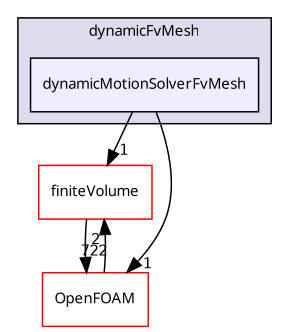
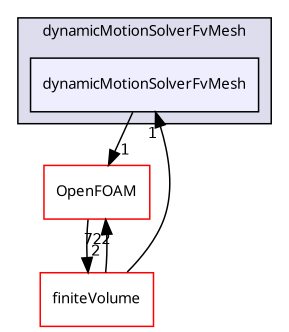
  digraph {
    compound=true
    fontname="Noto Sans"
    node [fontname="Noto Sans" fontsize=10 shape=box color=red]
    edge [fontname="Noto Sans" headlabel=1 labeldistance=1.5 labelfontname=Helvetica labelfontsize=10]
    n1 [fillcolor="#eeeeff" label=dynamicMotionSolverFvMesh pencolor=black style=filled color=""]
    n2 [label=finiteVolume]
    n3 [label=OpenFOAM]
    subgraph cluster_1 {
      bgcolor="#ddddee"
      fontsize=10
-     label=dynamicFvMesh
+     label=dynamicMotionSolverFvMesh
      pencolor=black
      n1
    }
-   n1 -> n2
+   n2 -> n1
    n1 -> n3
    n2 -> n3 [headlabel=722]
    n3 -> n2 [headlabel=2]
  }
